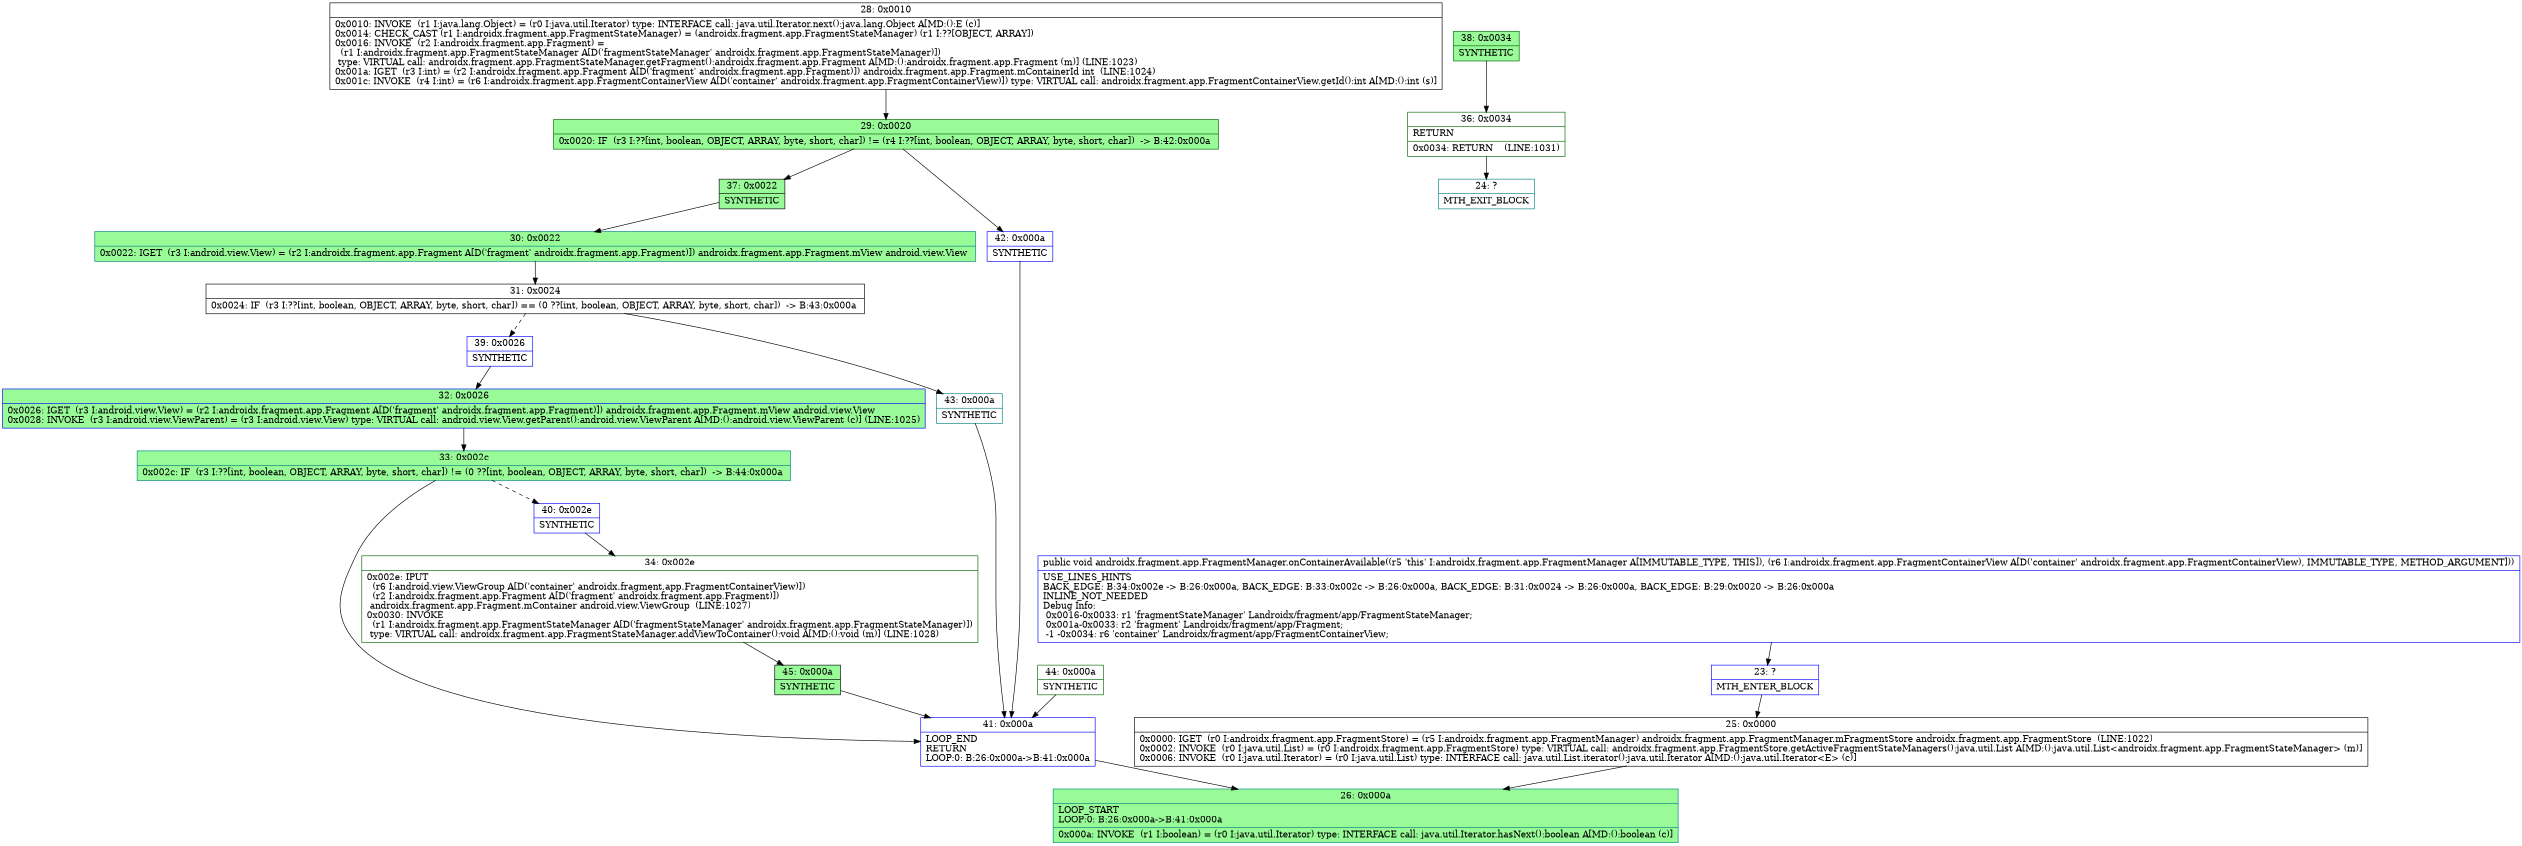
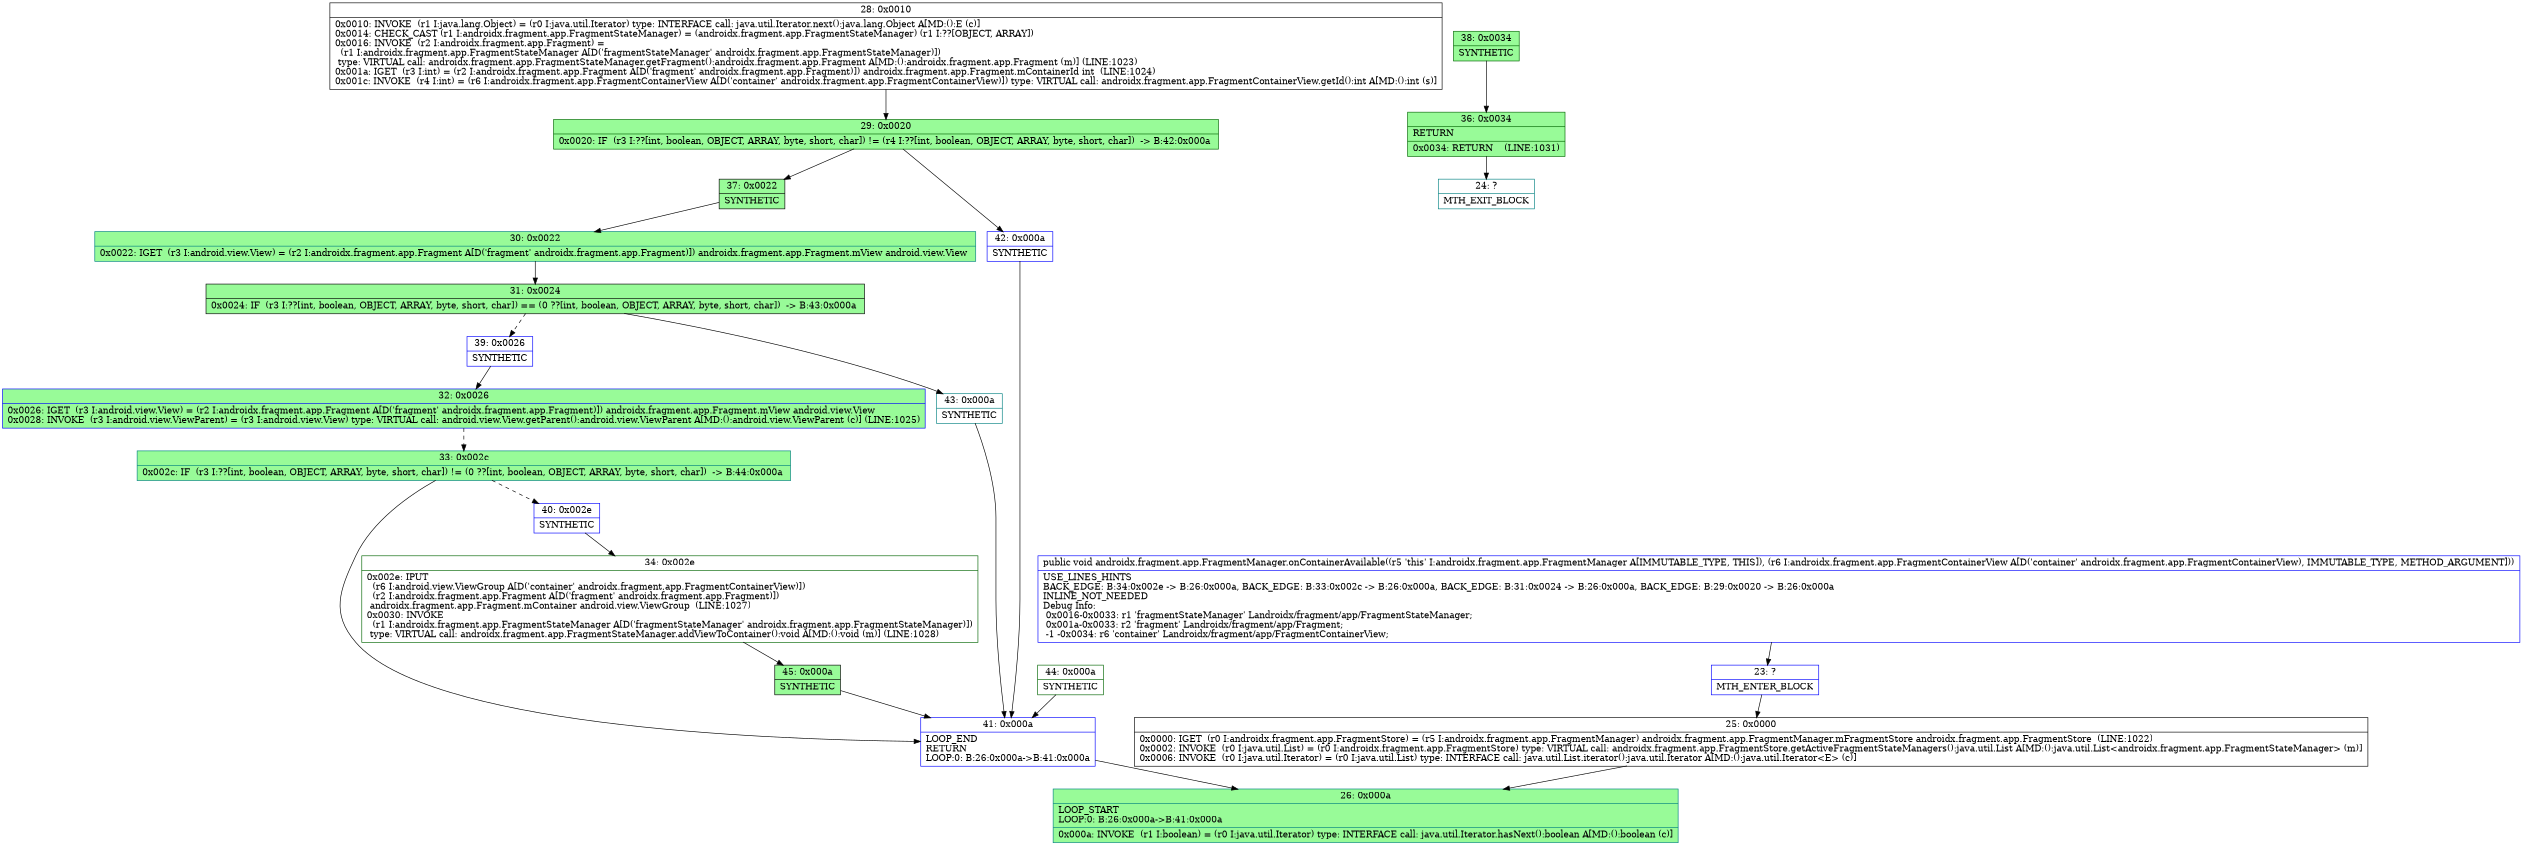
  digraph {
    node [color=blue fillcolor=white shape=record style=filled]
    n1 [label="{23\:\ ?|MTH_ENTER_BLOCK\l}"]
    n2 [color=black label="{25\:\ 0x0000|0x0000: IGET  (r0 I:androidx.fragment.app.FragmentStore) = (r5 I:androidx.fragment.app.FragmentManager) androidx.fragment.app.FragmentManager.mFragmentStore androidx.fragment.app.FragmentStore  (LINE:1022)\l0x0002: INVOKE  (r0 I:java.util.List) = (r0 I:androidx.fragment.app.FragmentStore) type: VIRTUAL call: androidx.fragment.app.FragmentStore.getActiveFragmentStateManagers():java.util.List A[MD:():java.util.List\<androidx.fragment.app.FragmentStateManager\> (m)]\l0x0006: INVOKE  (r0 I:java.util.Iterator) = (r0 I:java.util.List) type: INTERFACE call: java.util.List.iterator():java.util.Iterator A[MD:():java.util.Iterator\<E\> (c)]\l}"]
    n3 [color=teal fillcolor=palegreen label="{26\:\ 0x000a|LOOP_START\lLOOP:0: B:26:0x000a\-\>B:41:0x000a\l|0x000a: INVOKE  (r1 I:boolean) = (r0 I:java.util.Iterator) type: INTERFACE call: java.util.Iterator.hasNext():boolean A[MD:():boolean (c)]\l}"]
    n4 [color=black label="{28\:\ 0x0010|0x0010: INVOKE  (r1 I:java.lang.Object) = (r0 I:java.util.Iterator) type: INTERFACE call: java.util.Iterator.next():java.lang.Object A[MD:():E (c)]\l0x0014: CHECK_CAST (r1 I:androidx.fragment.app.FragmentStateManager) = (androidx.fragment.app.FragmentStateManager) (r1 I:??[OBJECT, ARRAY]) \l0x0016: INVOKE  (r2 I:androidx.fragment.app.Fragment) = \l  (r1 I:androidx.fragment.app.FragmentStateManager A[D('fragmentStateManager' androidx.fragment.app.FragmentStateManager)])\l type: VIRTUAL call: androidx.fragment.app.FragmentStateManager.getFragment():androidx.fragment.app.Fragment A[MD:():androidx.fragment.app.Fragment (m)] (LINE:1023)\l0x001a: IGET  (r3 I:int) = (r2 I:androidx.fragment.app.Fragment A[D('fragment' androidx.fragment.app.Fragment)]) androidx.fragment.app.Fragment.mContainerId int  (LINE:1024)\l0x001c: INVOKE  (r4 I:int) = (r6 I:androidx.fragment.app.FragmentContainerView A[D('container' androidx.fragment.app.FragmentContainerView)]) type: VIRTUAL call: androidx.fragment.app.FragmentContainerView.getId():int A[MD:():int (s)]\l}"]
    n5 [color=darkgreen fillcolor=palegreen label="{29\:\ 0x0020|0x0020: IF  (r3 I:??[int, boolean, OBJECT, ARRAY, byte, short, char]) != (r4 I:??[int, boolean, OBJECT, ARRAY, byte, short, char])  \-\> B:42:0x000a \l}"]
    n6 [color=darkgreen fillcolor=palegreen label="{38\:\ 0x0034|SYNTHETIC\l}"]
-   n7 [color=darkgreen label="{36\:\ 0x0034|RETURN\l|0x0034: RETURN    (LINE:1031)\l}"]
+   n7 [color=darkgreen fillcolor=palegreen label="{36\:\ 0x0034|RETURN\l|0x0034: RETURN    (LINE:1031)\l}"]
    n8 [color=black fillcolor=palegreen label="{37\:\ 0x0022|SYNTHETIC\l}"]
    n9 [label="{42\:\ 0x000a|SYNTHETIC\l}"]
    n10 [color=teal fillcolor=palegreen label="{30\:\ 0x0022|0x0022: IGET  (r3 I:android.view.View) = (r2 I:androidx.fragment.app.Fragment A[D('fragment' androidx.fragment.app.Fragment)]) androidx.fragment.app.Fragment.mView android.view.View \l}"]
    n11 [label="{41\:\ 0x000a|LOOP_END\lRETURN\lLOOP:0: B:26:0x000a\-\>B:41:0x000a\l}"]
-   n12 [color=black label="{31\:\ 0x0024|0x0024: IF  (r3 I:??[int, boolean, OBJECT, ARRAY, byte, short, char]) == (0 ??[int, boolean, OBJECT, ARRAY, byte, short, char])  \-\> B:43:0x000a \l}"]
+   n12 [color=black fillcolor=palegreen label="{31\:\ 0x0024|0x0024: IF  (r3 I:??[int, boolean, OBJECT, ARRAY, byte, short, char]) == (0 ??[int, boolean, OBJECT, ARRAY, byte, short, char])  \-\> B:43:0x000a \l}"]
    n13 [label="{39\:\ 0x0026|SYNTHETIC\l}"]
    n14 [color=teal label="{43\:\ 0x000a|SYNTHETIC\l}"]
    n15 [fillcolor=palegreen label="{32\:\ 0x0026|0x0026: IGET  (r3 I:android.view.View) = (r2 I:androidx.fragment.app.Fragment A[D('fragment' androidx.fragment.app.Fragment)]) androidx.fragment.app.Fragment.mView android.view.View \l0x0028: INVOKE  (r3 I:android.view.ViewParent) = (r3 I:android.view.View) type: VIRTUAL call: android.view.View.getParent():android.view.ViewParent A[MD:():android.view.ViewParent (c)] (LINE:1025)\l}"]
    n16 [color=teal fillcolor=palegreen label="{33\:\ 0x002c|0x002c: IF  (r3 I:??[int, boolean, OBJECT, ARRAY, byte, short, char]) != (0 ??[int, boolean, OBJECT, ARRAY, byte, short, char])  \-\> B:44:0x000a \l}"]
    n17 [label="{40\:\ 0x002e|SYNTHETIC\l}"]
    n18 [color=darkgreen label="{34\:\ 0x002e|0x002e: IPUT  \l  (r6 I:android.view.ViewGroup A[D('container' androidx.fragment.app.FragmentContainerView)])\l  (r2 I:androidx.fragment.app.Fragment A[D('fragment' androidx.fragment.app.Fragment)])\l androidx.fragment.app.Fragment.mContainer android.view.ViewGroup  (LINE:1027)\l0x0030: INVOKE  \l  (r1 I:androidx.fragment.app.FragmentStateManager A[D('fragmentStateManager' androidx.fragment.app.FragmentStateManager)])\l type: VIRTUAL call: androidx.fragment.app.FragmentStateManager.addViewToContainer():void A[MD:():void (m)] (LINE:1028)\l}"]
    n19 [color=darkgreen label="{44\:\ 0x000a|SYNTHETIC\l}"]
    n20 [color=black fillcolor=palegreen label="{45\:\ 0x000a|SYNTHETIC\l}"]
    n21 [color=teal label="{24\:\ ?|MTH_EXIT_BLOCK\l}"]
    n22 [label="{public void androidx.fragment.app.FragmentManager.onContainerAvailable((r5 'this' I:androidx.fragment.app.FragmentManager A[IMMUTABLE_TYPE, THIS]), (r6 I:androidx.fragment.app.FragmentContainerView A[D('container' androidx.fragment.app.FragmentContainerView), IMMUTABLE_TYPE, METHOD_ARGUMENT]))  | USE_LINES_HINTS\lBACK_EDGE: B:34:0x002e \-\> B:26:0x000a, BACK_EDGE: B:33:0x002c \-\> B:26:0x000a, BACK_EDGE: B:31:0x0024 \-\> B:26:0x000a, BACK_EDGE: B:29:0x0020 \-\> B:26:0x000a\lINLINE_NOT_NEEDED\lDebug Info:\l  0x0016\-0x0033: r1 'fragmentStateManager' Landroidx\/fragment\/app\/FragmentStateManager;\l  0x001a\-0x0033: r2 'fragment' Landroidx\/fragment\/app\/Fragment;\l  \-1 \-0x0034: r6 'container' Landroidx\/fragment\/app\/FragmentContainerView;\l}"]
    n1 -> n2
    n2 -> n3
    n4 -> n5
    n5 -> n8 [style=solid]
    n5 -> n9
    n6 -> n7
    n7 -> n21
    n8 -> n10
    n9 -> n11
    n10 -> n12
    n11 -> n3
    n12 -> n13 [style=dashed]
    n12 -> n14
    n13 -> n15
    n14 -> n11
-   n15 -> n16
+   n15 -> n16 [style=dashed]
    n16 -> n11
    n16 -> n17 [style=dashed]
    n17 -> n18
    n18 -> n20
    n19 -> n11
    n20 -> n11
    n22 -> n1
  }
